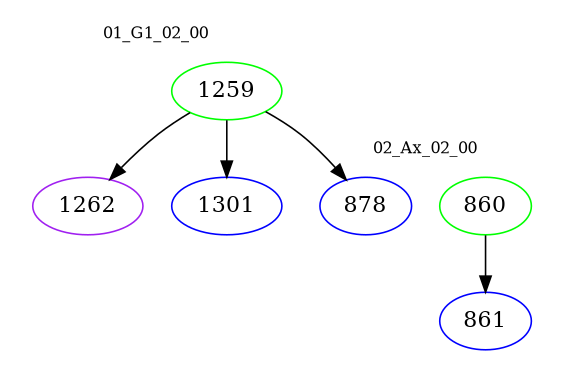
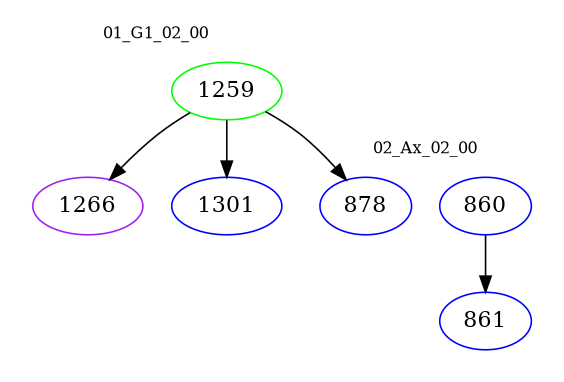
  digraph {
    node [color=blue]
    edge [color=black]
-   n1 [color=green label=860]
+   n1 [label=860]
    n2 [label=861]
    n3 [label=878]
    n4 [color=green label=1259]
-   n5 [color=purple label=1262]
+   n5 [color=purple label=1266]
    n6 [label=1301]
    subgraph cluster_1 {
      color=white
      fontsize=10
      label="02_Ax_02_00"
      n1
      n2
      n3
    }
    subgraph cluster_2 {
      color=white
      fontsize=10
      label="01_G1_02_00"
      n4
      n5
      n6
    }
    n1 -> n2
    n4 -> n3
    n4 -> n5
    n4 -> n6
  }
